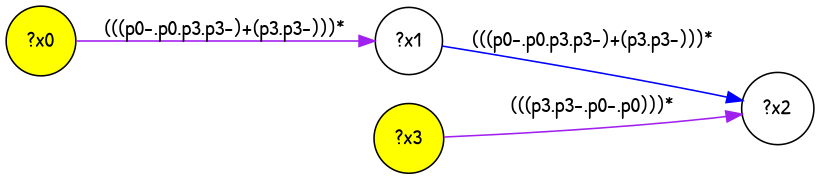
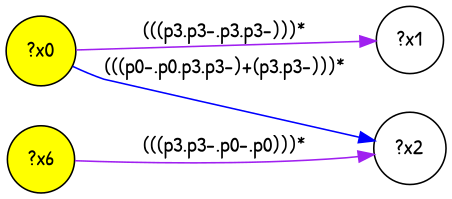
  digraph {
    fontname="Patrick Hand"
    rankdir=LR
    node [fontname="Patrick Hand" shape=circle]
    edge [color=purple fontname="Patrick Hand"]
    n1 [fillcolor=yellow label="?x0" style="filled,"]
    n2 [label="?x1"]
    n3 [label="?x2"]
-   n4 [fillcolor=yellow label="?x3" style="filled,"]
-   n1 -> n2 [label="(((p0-.p0.p3.p3-)+(p3.p3-)))*"]
-   n2 -> n3 [color=blue label="(((p0-.p0.p3.p3-)+(p3.p3-)))*"]
+   n4 [fillcolor=yellow label="?x6" style="filled,"]
+   n1 -> n2 [label="(((p3.p3-.p3.p3-)))*"]
+   n1 -> n3 [color=blue label="(((p0-.p0.p3.p3-)+(p3.p3-)))*"]
    n4 -> n3 [label="(((p3.p3-.p0-.p0)))*"]
  }
